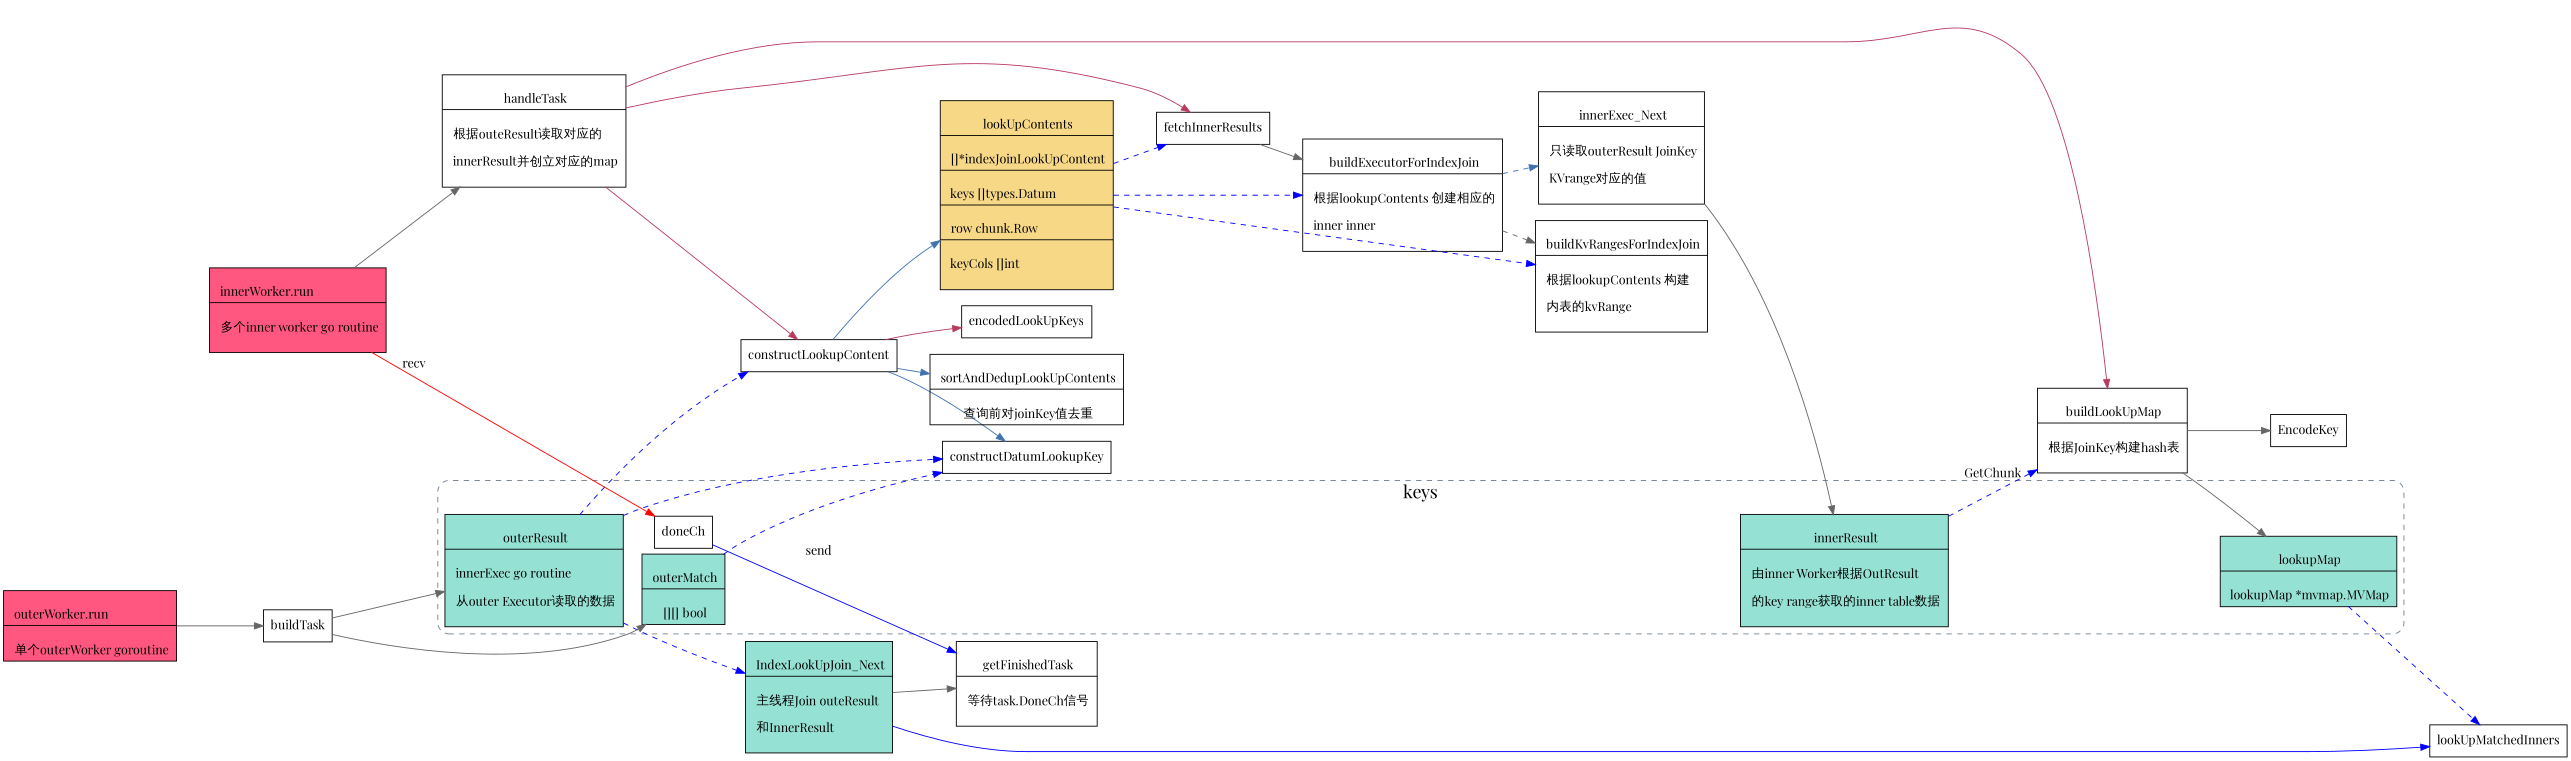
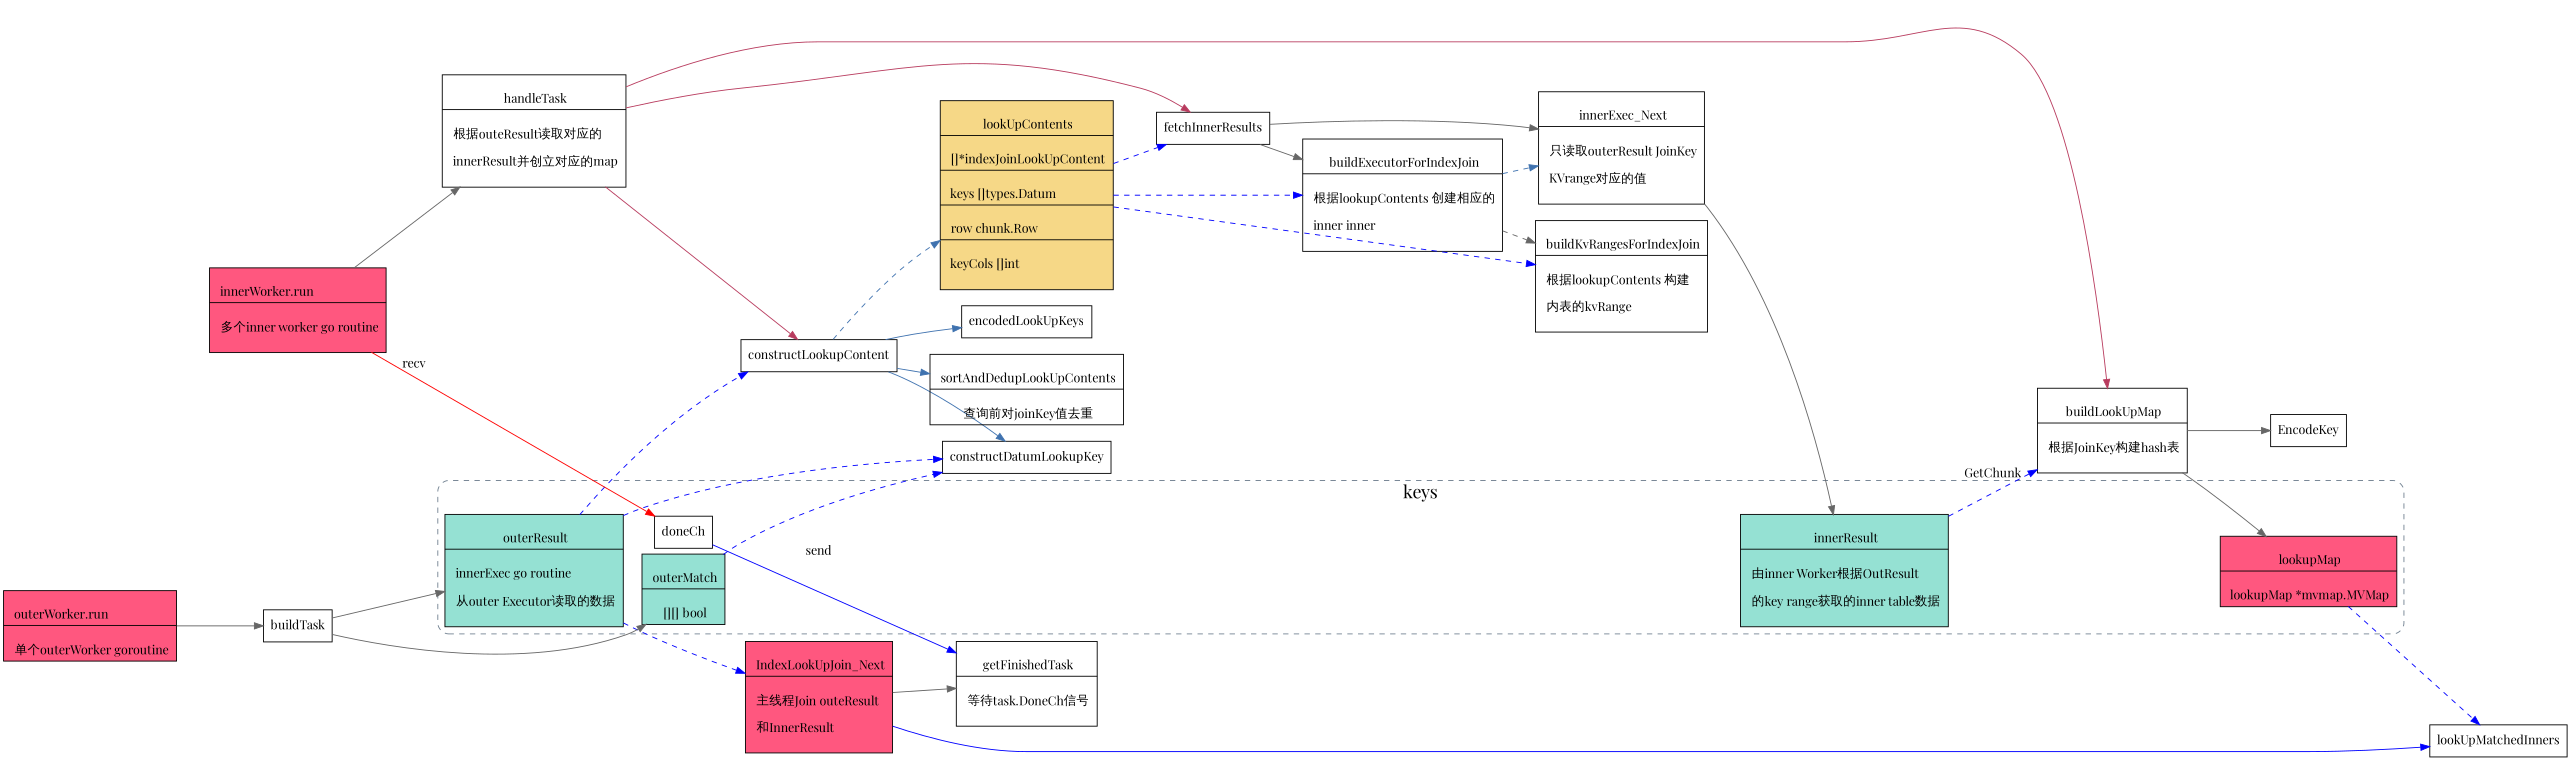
  digraph {
    fontname="Playfair Display"
    newrank=true
    rankdir=LR
    node [fontname="Playfair Display" shape=record]
    edge [color=blue fontname="Playfair Display"]
    doneCh [shape=box]
    n2 [fillcolor="#95e1d3" label="{{\n        outerMatch\l|\n        [][] bool\n      }}" style=filled]
    n3 [fillcolor="#95e1d3" label="{{\n        outerResult|\n        innerExec go routine\l\n        从outer Executor读取的数据\l\n      }}" style=filled]
-   n4 [fillcolor="#95e1d3" label="{{\n        lookupMap|\n          lookupMap *mvmap.MVMap\n      }}" style=filled]
+   n4 [fillcolor="#ff577f" label="{{\n        lookupMap|\n          lookupMap *mvmap.MVMap\n      }}" style=filled]
    n5 [fillcolor="#95e1d3" label="{{\n        innerResult|\n        由inner Worker根据OutResult\l\n        的key range获取的inner table数据\l\n      }}" style=filled]
    n6 [label="{{\n      getFinishedTask|\n      等待task.DoneCh信号\l\n    }}"]
    constructDatumLookupKey [shape=box]
    constructLookupContent [shape=box]
-   n9 [fillcolor="#95e1d3" label="{{\n      IndexLookUpJoin_Next|\n      主线程Join outeResult\l \n      和InnerResult\l\n    }}" style=filled]
+   n9 [fillcolor="#ff577f" label="{{\n      IndexLookUpJoin_Next|\n      主线程Join outeResult\l \n      和InnerResult\l\n    }}" style=filled]
    lookUpMatchedInners [shape=box]
    n11 [label="{{\n      buildLookUpMap|\n      根据JoinKey构建hash表\l\n    }}"]
    n12 [label="{{\n      sortAndDedupLookUpContents|\n      查询前对joinKey值去重\n    }}"]
    encodedLookUpKeys [shape=box]
    n14 [fillcolor="#f6d887" label="{{\n      lookUpContents|\n        []*indexJoinLookUpContent\l|\n	        keys    []types.Datum\l|\n	        row     chunk.Row\l|\n	        keyCols []int\l\n    }}" style=filled]
    EncodeKey [shape=box]
    n16 [fillcolor="#ff577f" label="{{\n      innerWorker.run\l|\n      多个inner worker go routine\l\n    }}" style=filled]
    n17 [label="{{\n      handleTask|\n      根据outeResult读取对应的\l\n      innerResult并创立对应的map\l\n    }}"]
    fetchInnerResults [shape=box]
    n19 [label="{{\n      buildExecutorForIndexJoin|\n      根据lookupContents 创建相应的\l\n      inner inner\l\n    }}"]
    n20 [label="{{\n      innerExec_Next|\n      只读取outerResult JoinKey\l\n      KVrange对应的值\l\n    }}"]
    n21 [label="{{\n      buildKvRangesForIndexJoin|\n      根据lookupContents 构建\l \n      内表的kvRange\l\n    }}"]
    n22 [fillcolor="#ff577f" label="{{\n      outerWorker.run\l|\n      单个outerWorker goroutine\n    }}" style=filled]
    buildTask [shape=box]
    subgraph cluster_1 {
      color=slategrey
      fontsize=20
      label=keys
      style="rounded,dashed"
      doneCh
      n2
      n3
      n4
      n5
    }
    doneCh -> n6 [label=send]
    n2 -> constructDatumLookupKey [style=dashed]
    n3 -> constructDatumLookupKey [style=dashed]
    n3 -> constructLookupContent [style=dashed]
    n3 -> n9 [style=dashed]
    n4 -> lookUpMatchedInners [style=dashed]
    n5 -> n11 [label=GetChunk style=dashed]
    constructLookupContent -> constructDatumLookupKey [color="#3f72af"]
    constructLookupContent -> n12 [color="#3f72af"]
-   constructLookupContent -> encodedLookUpKeys [color="#b83b5e"]
-   constructLookupContent -> n14 [color="#3f72af"]
+   constructLookupContent -> encodedLookUpKeys [color="#3f72af"]
+   constructLookupContent -> n14 [color="#3f72af" style=dashed]
    n9 -> n6 [color=gray40]
    n9 -> lookUpMatchedInners
    n11 -> n4 [color=gray40]
    n11 -> EncodeKey [color=gray40]
    n14 -> fetchInnerResults [style=dashed]
    n14 -> n19 [style=dashed]
    n14 -> n21 [style=dashed]
    n16 -> doneCh [color=red label=recv]
    n16 -> n17 [color=gray40]
    n17 -> constructLookupContent [color="#b83b5e"]
    n17 -> n11 [color="#b83b5e"]
    n17 -> fetchInnerResults [color="#b83b5e"]
    fetchInnerResults -> n19 [color=gray40]
+   fetchInnerResults -> n20 [color=gray40]
    n19 -> n20 [color="#3f72af" style=dashed]
    n19 -> n21 [color=gray40 style=dashed]
    n20 -> n5 [color=gray40]
    n22 -> buildTask [color=gray40]
    buildTask -> n2 [color=gray40]
    buildTask -> n3 [color=gray40]
  }
